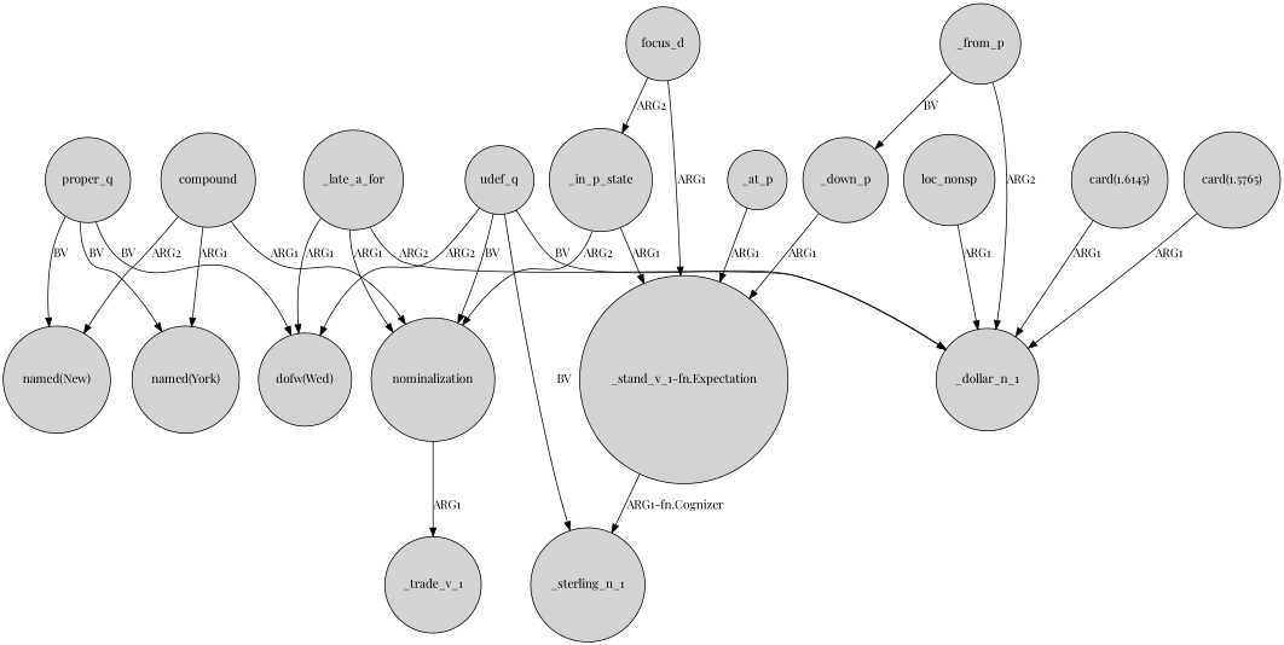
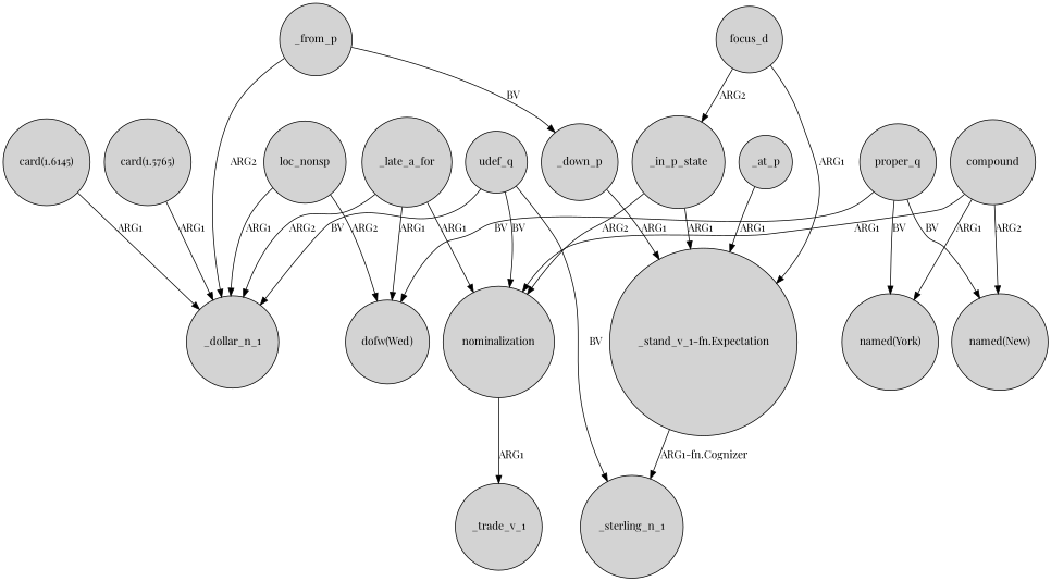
  digraph {
    fontname="Playfair Display"
    node [fontname="Playfair Display" shape=circle style=filled]
    edge [fontname="Playfair Display"]
    _late_a_for
    "dofw(Wed)"
    nominalization
    _dollar_n_1
    _trade_v_1
    _in_p_state
    "_stand_v_1-fn.Expectation"
    _sterling_n_1
    loc_nonsp
    focus_d
    _down_p
    compound
    "named(New)"
    "named(York)"
    proper_q
    udef_q
    _at_p
    _from_p
    "card(1.6145)"
    "card(1.5765)"
    _late_a_for -> "dofw(Wed)" [label=ARG1]
    _late_a_for -> nominalization [label=ARG1]
    _late_a_for -> _dollar_n_1 [label=ARG2]
    nominalization -> _trade_v_1 [label=ARG1]
    _in_p_state -> nominalization [label=ARG2]
    _in_p_state -> "_stand_v_1-fn.Expectation" [label=ARG1]
    "_stand_v_1-fn.Expectation" -> _sterling_n_1 [label="ARG1-fn.Cognizer"]
-   udef_q -> "dofw(Wed)" [label=ARG2]
+   loc_nonsp -> "dofw(Wed)" [label=ARG2]
    loc_nonsp -> _dollar_n_1 [label=ARG1]
    focus_d -> _in_p_state [label=ARG2]
    focus_d -> "_stand_v_1-fn.Expectation" [label=ARG1]
    _down_p -> "_stand_v_1-fn.Expectation" [label=ARG1]
    compound -> nominalization [label=ARG1]
    compound -> "named(New)" [label=ARG2]
    compound -> "named(York)" [label=ARG1]
    proper_q -> "dofw(Wed)" [label=BV]
    proper_q -> "named(New)" [label=BV]
    proper_q -> "named(York)" [label=BV]
    udef_q -> nominalization [label=BV]
    udef_q -> _dollar_n_1 [label=BV]
    udef_q -> _sterling_n_1 [label=BV]
    _at_p -> "_stand_v_1-fn.Expectation" [label=ARG1]
    _from_p -> _dollar_n_1 [label=ARG2]
    _from_p -> _down_p [label=BV]
    "card(1.6145)" -> _dollar_n_1 [label=ARG1]
    "card(1.5765)" -> _dollar_n_1 [label=ARG1]
  }
